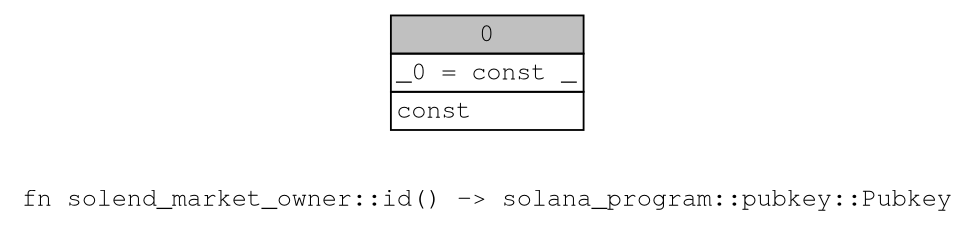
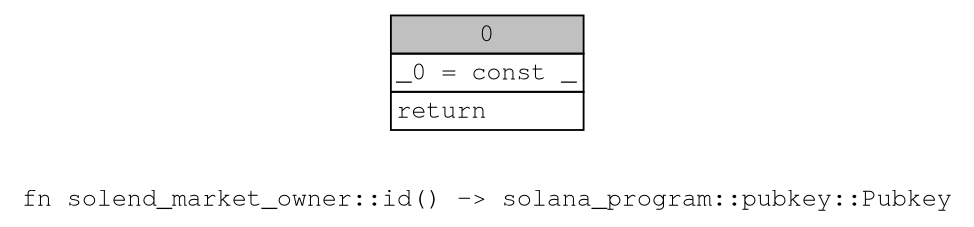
  digraph {
    fontname="Courier, monospace"
    label=<fn solend_market_owner::id() -&gt; solana_program::pubkey::Pubkey<br align="left"/>>
-   n1 [fontname="Courier, monospace" label=<<table border="0" cellborder="1" cellspacing="0"><tr><td bgcolor="gray" align="center" colspan="1">0</td></tr><tr><td align="left" balign="left">_0 = const _<br/></td></tr><tr><td align="left">const</td></tr></table>> shape=none]
+   n1 [fontname="Courier, monospace" label=<<table border="0" cellborder="1" cellspacing="0"><tr><td bgcolor="gray" align="center" colspan="1">0</td></tr><tr><td align="left" balign="left">_0 = const _<br/></td></tr><tr><td align="left">return</td></tr></table>> shape=none]
  }
